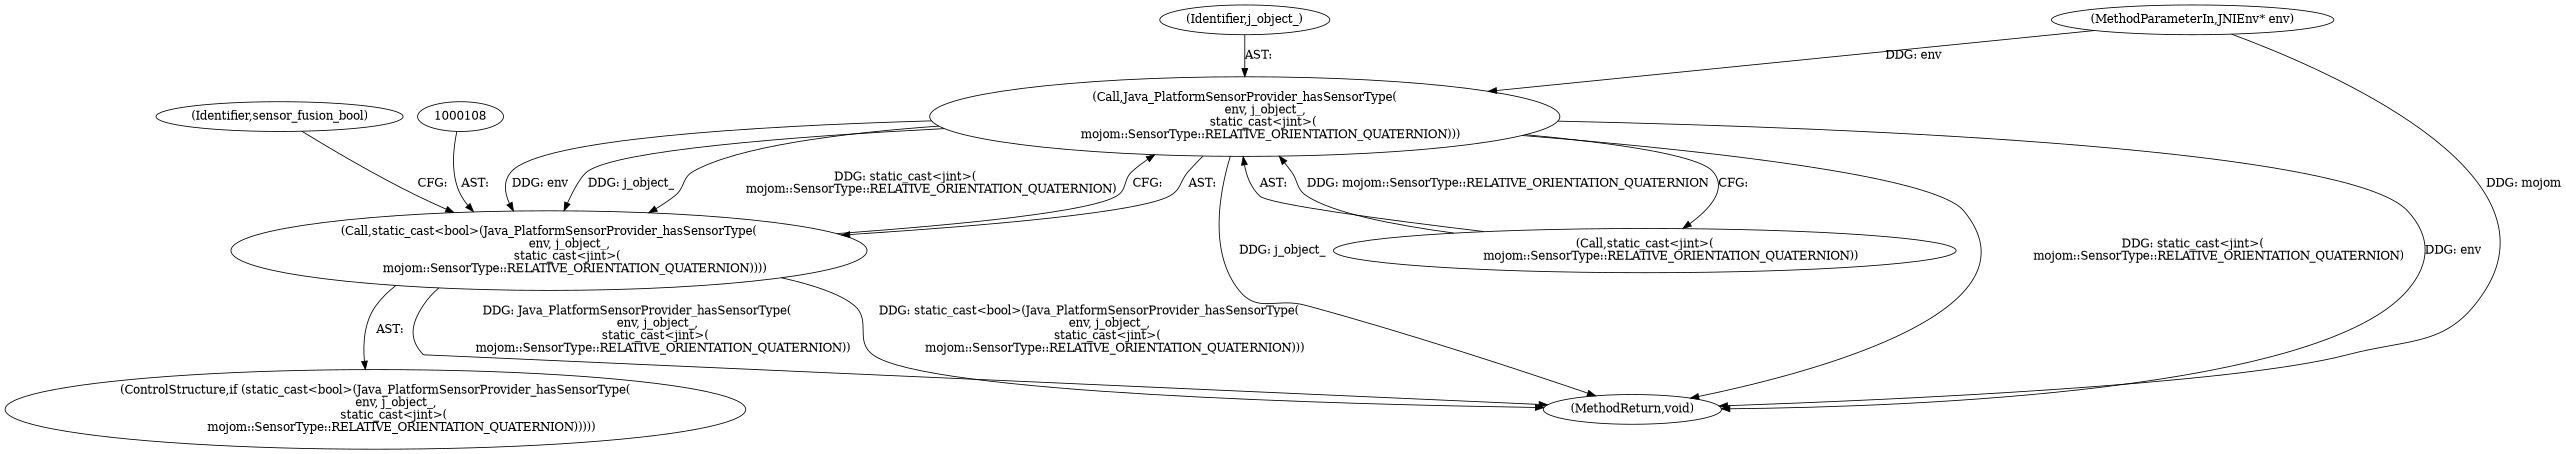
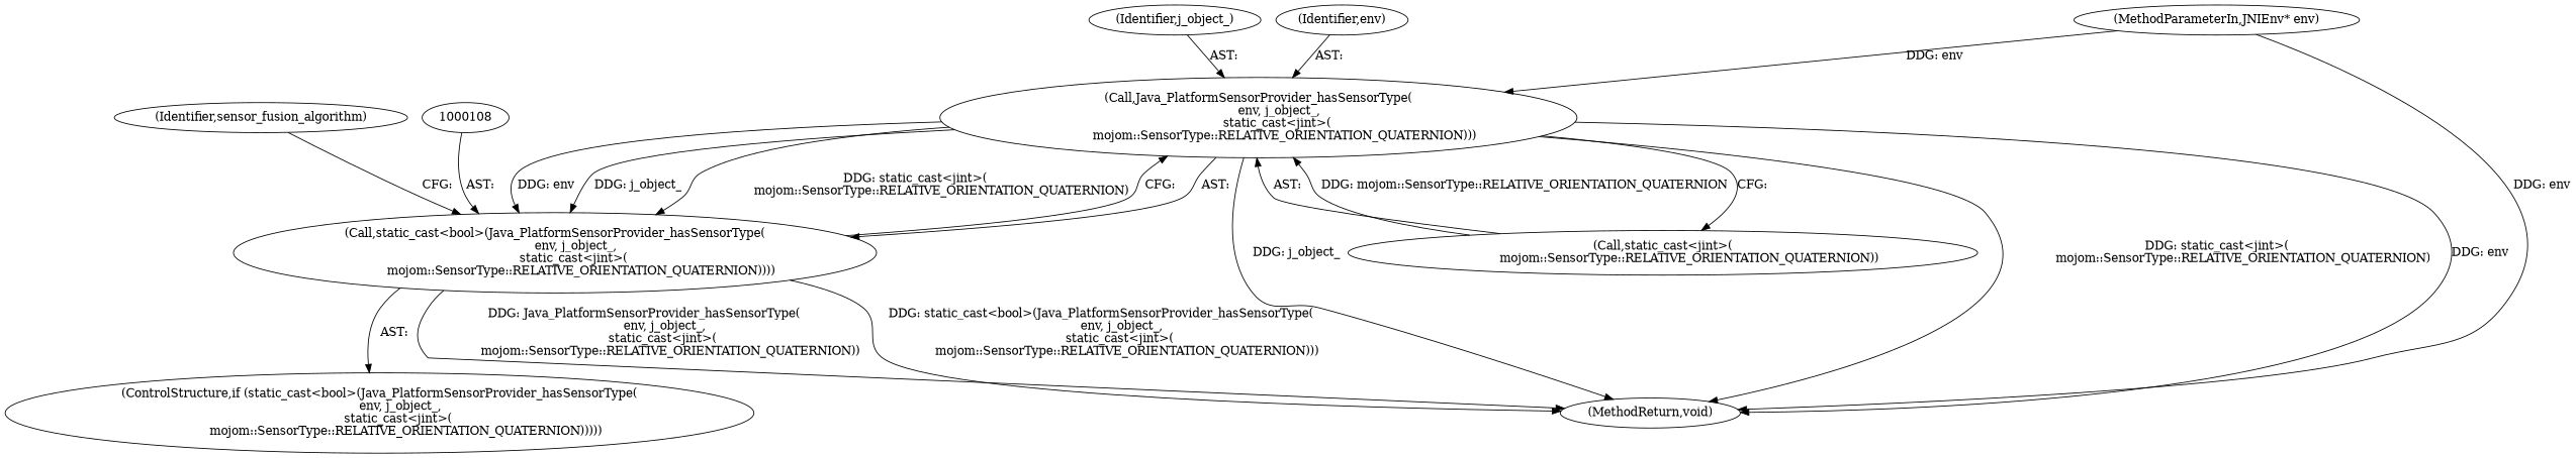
  digraph {
    n1 [label="(MethodParameterIn,JNIEnv* env)"]
    n2 [label="(Call,Java_PlatformSensorProvider_hasSensorType(\n           env, j_object_,\n          static_cast<jint>(\n              mojom::SensorType::RELATIVE_ORIENTATION_QUATERNION)))"]
    n3 [label="(MethodReturn,void)"]
    n4 [label="(Call,static_cast<bool>(Java_PlatformSensorProvider_hasSensorType(\n           env, j_object_,\n          static_cast<jint>(\n              mojom::SensorType::RELATIVE_ORIENTATION_QUATERNION))))"]
    n5 [label="(Call,static_cast<jint>(\n              mojom::SensorType::RELATIVE_ORIENTATION_QUATERNION))"]
    n6 [label="(ControlStructure,if (static_cast<bool>(Java_PlatformSensorProvider_hasSensorType(\n           env, j_object_,\n          static_cast<jint>(\n              mojom::SensorType::RELATIVE_ORIENTATION_QUATERNION)))))"]
    n7 [label="(Identifier,j_object_)"]
-   n9 [label="(Identifier,sensor_fusion_bool)"]
+   n8 [label="(Identifier,env)"]
+   n9 [label="(Identifier,sensor_fusion_algorithm)"]
    1000108
    n1 -> n2 [label="DDG: env"]
-   n1 -> n3 [label="DDG: mojom"]
+   n1 -> n3 [label="DDG: env"]
    n2 -> n3 [label="DDG: j_object_"]
    n2 -> n3 [label="DDG: static_cast<jint>(\n              mojom::SensorType::RELATIVE_ORIENTATION_QUATERNION)"]
    n2 -> n3 [label="DDG: env"]
    n2 -> n4 [label="AST: "]
    n2 -> n4 [label="DDG: env"]
    n2 -> n4 [label="DDG: j_object_"]
    n2 -> n4 [label="DDG: static_cast<jint>(\n              mojom::SensorType::RELATIVE_ORIENTATION_QUATERNION)"]
    n2 -> n5 [label="CFG: "]
    n4 -> n2 [label="CFG: "]
    n4 -> n3 [label="DDG: static_cast<bool>(Java_PlatformSensorProvider_hasSensorType(\n           env, j_object_,\n          static_cast<jint>(\n              mojom::SensorType::RELATIVE_ORIENTATION_QUATERNION)))"]
    n4 -> n3 [label="DDG: Java_PlatformSensorProvider_hasSensorType(\n           env, j_object_,\n          static_cast<jint>(\n              mojom::SensorType::RELATIVE_ORIENTATION_QUATERNION))"]
    n4 -> n6 [label="AST: "]
    n5 -> n2 [label="AST: "]
    n5 -> n2 [label="DDG: mojom::SensorType::RELATIVE_ORIENTATION_QUATERNION"]
    n7 -> n2 [label="AST: "]
+   n8 -> n2 [label="AST: "]
    n9 -> n4 [label="CFG: "]
    1000108 -> n4 [label="AST: "]
  }
